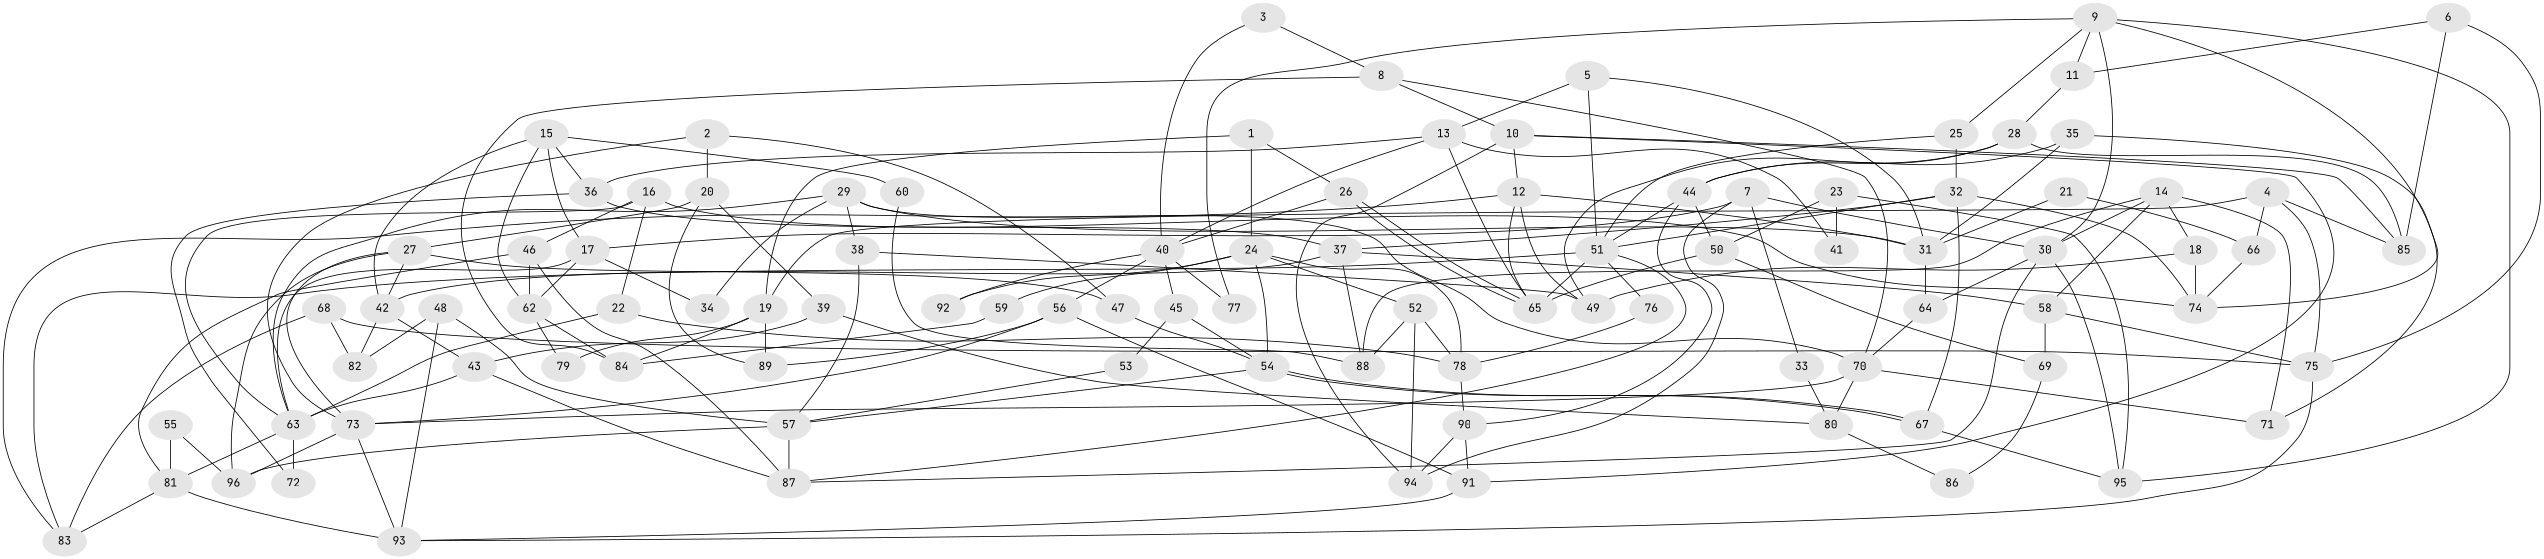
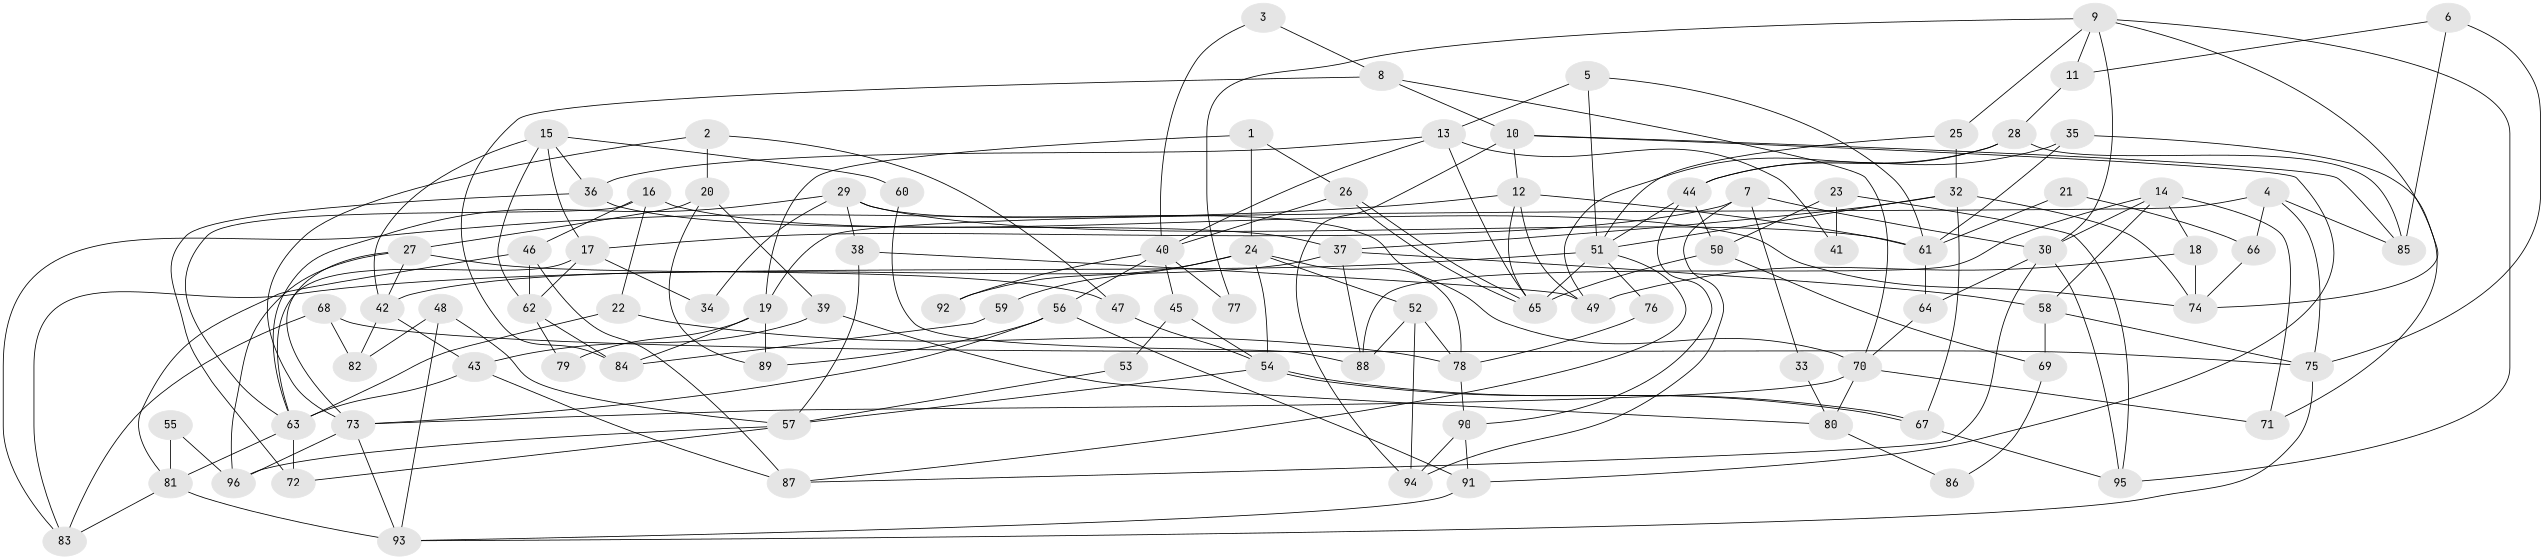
  graph {
    fontname="JetBrains Mono"
    node [color=gray90 fontname="JetBrains Mono" style=filled]
    edge [fontname="JetBrains Mono"]
    1
    19
    24
    26
    84
    79
    89
    78
    52
    54
    59
    92
    40
    65
    2
    20
    47
    73
    27
    39
    96
    93
    3
    8
    10
    70
    77
    45
    56
    4
    66
    75
    85
    74
    5
    13
    51
-   61 [label=31]
+   61
    36
    41
    83
    87
    76
    64
    6
    11
    28
    7
    17
    30
    33
    94
    62
    63
    34
    95
    80
    12
    91
    71
    9
    25
    32
    49
    44
    37
    72
    14
    18
    58
    88
    69
    15
    42
    60
    43
    82
    16
    22
    46
    81
    21
    90
    23
    50
    67
    57
    29
    38
    86
    35
    53
    48
    55
    68
    1 -- 19
    1 -- 24
    1 -- 26
    19 -- 84
    19 -- 79
    19 -- 89
    24 -- 78
    24 -- 52
    24 -- 54
    24 -- 59
    24 -- 92
    26 -- 40
    26 -- 65
    26 -- 65
    78 -- 90
    52 -- 78
    52 -- 94
    52 -- 88
    54 -- 67
    54 -- 67
    54 -- 57
    59 -- 84
    40 -- 92
    40 -- 77
    40 -- 45
    40 -- 56
    2 -- 20
    2 -- 47
    2 -- 73
    20 -- 89
    20 -- 27
    20 -- 39
    47 -- 54
    73 -- 96
    73 -- 93
    27 -- 47
    27 -- 73
    27 -- 96
    27 -- 42
    39 -- 80
    39 -- 43
    3 -- 40
    3 -- 8
    8 -- 84
    8 -- 10
    8 -- 70
    10 -- 85
    10 -- 94
    10 -- 12
    10 -- 91
    70 -- 73
    70 -- 80
    70 -- 71
    45 -- 54
    45 -- 53
    56 -- 89
    56 -- 73
    56 -- 91
    4 -- 19
    4 -- 66
    4 -- 75
    4 -- 85
    66 -- 74
    75 -- 93
    5 -- 13
    5 -- 51
    5 -- 61
    13 -- 40
    13 -- 65
    13 -- 36
    13 -- 41
    51 -- 65
    51 -- 83
    51 -- 87
    51 -- 76
    61 -- 64
    36 -- 37
    36 -- 72
    76 -- 78
    64 -- 70
    6 -- 75
    6 -- 85
    6 -- 11
    11 -- 28
    28 -- 85
    28 -- 49
    28 -- 44
    7 -- 17
    7 -- 30
    7 -- 33
    7 -- 94
    17 -- 62
    17 -- 63
    17 -- 34
    30 -- 87
    30 -- 64
    30 -- 95
    33 -- 80
    62 -- 84
    62 -- 79
    63 -- 72
    63 -- 81
    80 -- 86
    12 -- 65
    12 -- 61
    12 -- 83
    12 -- 49
    91 -- 93
    9 -- 77
    9 -- 74
    9 -- 11
    9 -- 30
    9 -- 95
    9 -- 25
    25 -- 51
    25 -- 32
    32 -- 74
    32 -- 51
    32 -- 37
    32 -- 67
    44 -- 51
    44 -- 90
    44 -- 50
    37 -- 58
    37 -- 88
    37 -- 42
    14 -- 30
    14 -- 71
    14 -- 18
    14 -- 58
    14 -- 88
    18 -- 74
    18 -- 49
    58 -- 75
    58 -- 69
    69 -- 86
    15 -- 36
    15 -- 17
    15 -- 62
    15 -- 42
    15 -- 60
    42 -- 43
    42 -- 82
    60 -- 88
    43 -- 87
    43 -- 63
    16 -- 74
    16 -- 63
    16 -- 22
    16 -- 46
    22 -- 78
    22 -- 63
    46 -- 87
    46 -- 62
    46 -- 81
    81 -- 93
    81 -- 83
    21 -- 66
    21 -- 61
    90 -- 94
    90 -- 91
    23 -- 41
    23 -- 95
    23 -- 50
    50 -- 65
    50 -- 69
    67 -- 95
    57 -- 96
-   57 -- 87
+   57 -- 72
    29 -- 70
    29 -- 61
    29 -- 63
    29 -- 34
    29 -- 38
    38 -- 49
    38 -- 57
    35 -- 61
    35 -- 71
    35 -- 44
    53 -- 57
    48 -- 93
    48 -- 82
    48 -- 57
    55 -- 96
    55 -- 81
    68 -- 75
    68 -- 83
    68 -- 82
  }
